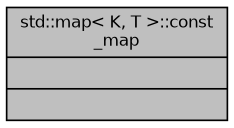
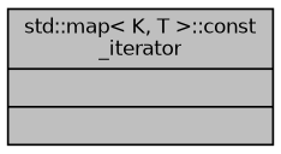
  digraph {
-   n1 [color=black fillcolor=grey75 fontcolor=black fontname=Helvetica fontsize=10 height=0.2 label="{std::map\< K, T \>::const\l_map\n||}" shape=record style=filled width=0.4]
+   n1 [color=black fillcolor=grey75 fontcolor=black fontname=Helvetica fontsize=10 height=0.2 label="{std::map\< K, T \>::const\l_iterator\n||}" shape=record style=filled width=0.4]
  }
